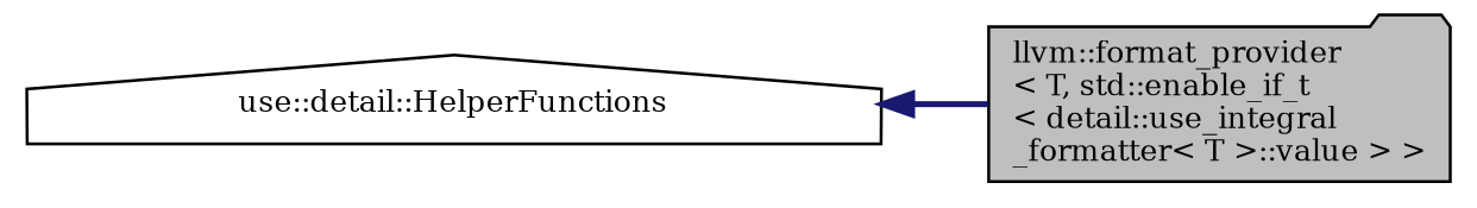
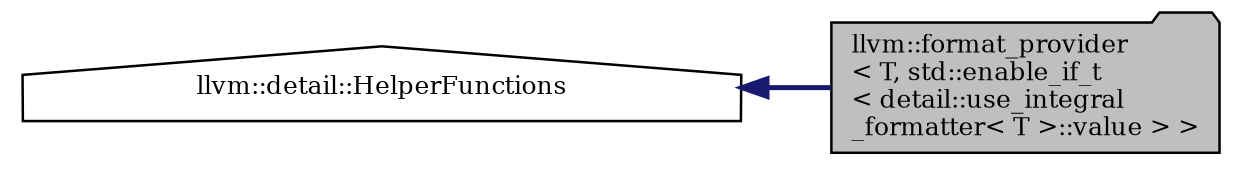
  digraph {
    rankdir=LR
    fontname="DejaVu Serif"
    node [color=black fontname="DejaVu Serif" fontsize=10]
    n1 [fillcolor=grey75 fontcolor=black height=0.2 label="llvm::format_provider\l\< T, std::enable_if_t\l\< detail::use_integral\l_formatter\< T \>::value \> \>" shape=folder style=filled width=0.4]
-   n2 [height=0.2 label="use::detail::HelperFunctions" shape=house width=0.4]
+   n2 [height=0.2 label="llvm::detail::HelperFunctions" shape=house width=0.4]
    n2 -> n1 [color=midnightblue dir=back fontname="DejaVu Serif" fontsize=10 labelfontname=Helvetica labelfontsize=10 style=bold]
  }
